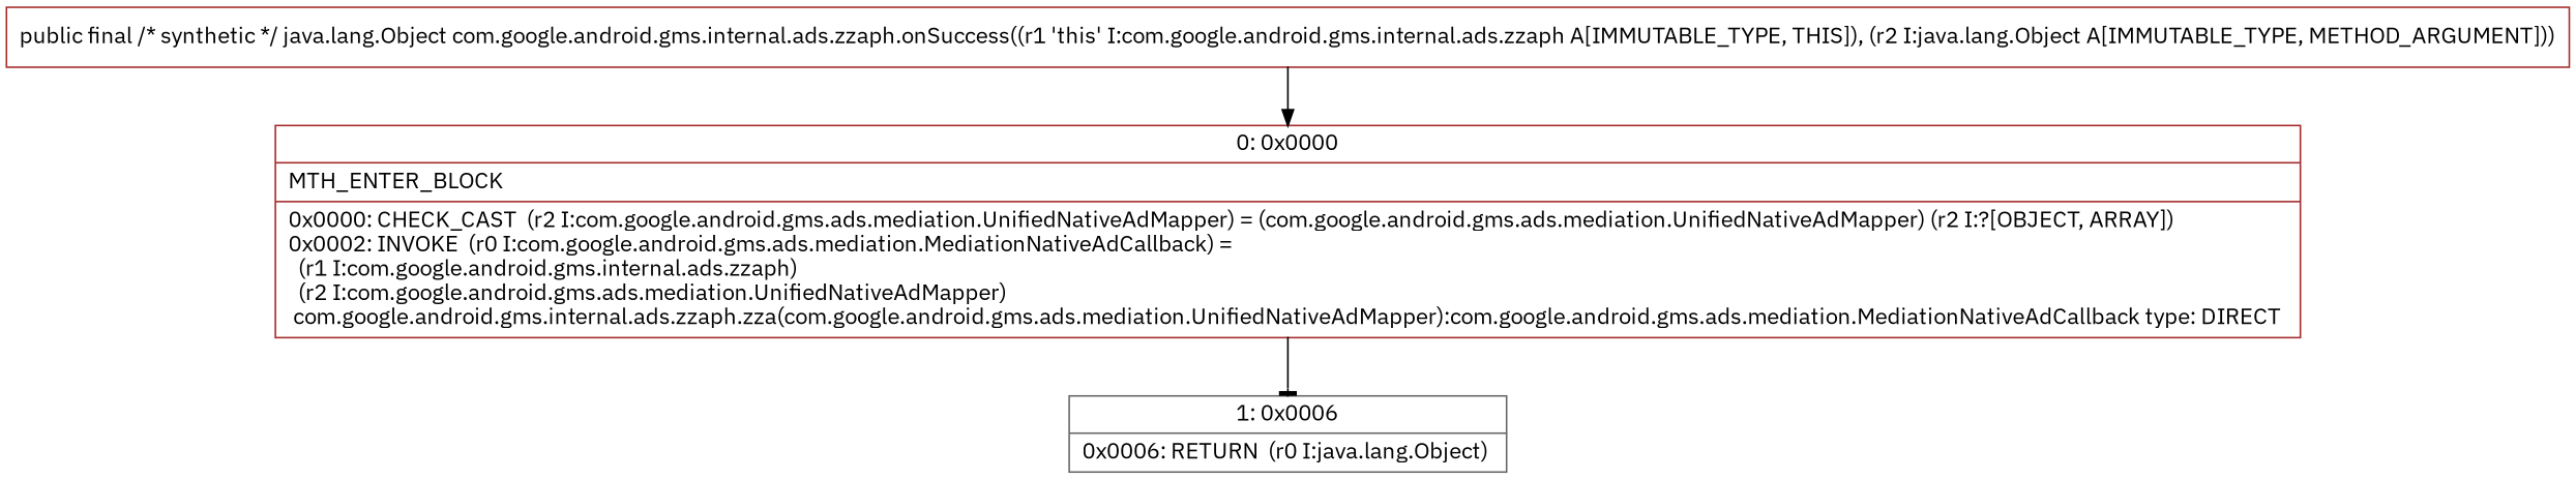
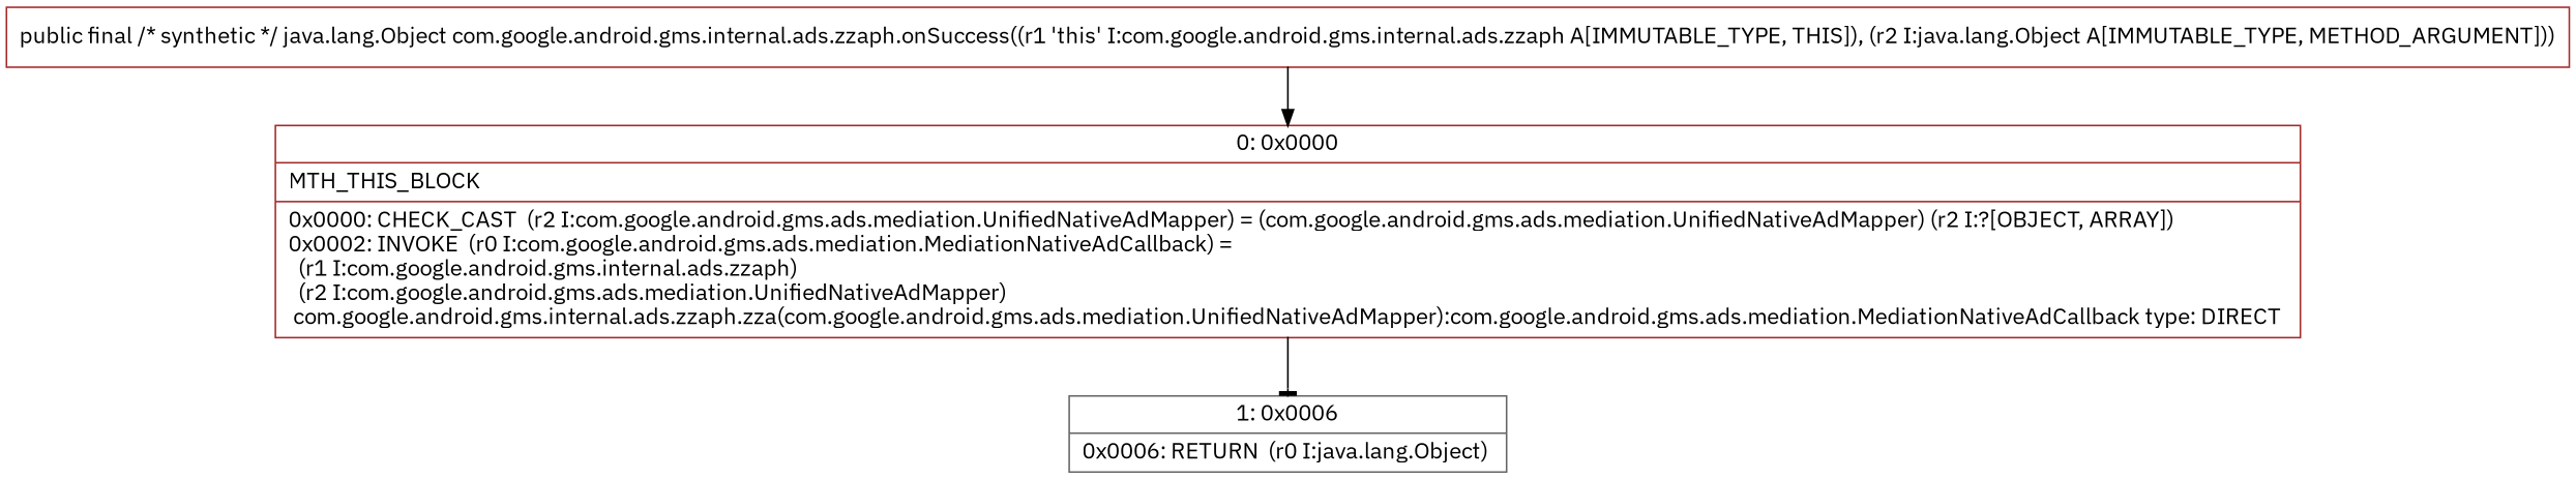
  digraph {
    fontname="IBM Plex Sans"
    node [shape=record color=brown fontname="IBM Plex Sans"]
    edge [fontname="IBM Plex Sans"]
-   n1 [label="{0\:\ 0x0000|MTH_ENTER_BLOCK\l|0x0000: CHECK_CAST  (r2 I:com.google.android.gms.ads.mediation.UnifiedNativeAdMapper) = (com.google.android.gms.ads.mediation.UnifiedNativeAdMapper) (r2 I:?[OBJECT, ARRAY]) \l0x0002: INVOKE  (r0 I:com.google.android.gms.ads.mediation.MediationNativeAdCallback) = \l  (r1 I:com.google.android.gms.internal.ads.zzaph)\l  (r2 I:com.google.android.gms.ads.mediation.UnifiedNativeAdMapper)\l com.google.android.gms.internal.ads.zzaph.zza(com.google.android.gms.ads.mediation.UnifiedNativeAdMapper):com.google.android.gms.ads.mediation.MediationNativeAdCallback type: DIRECT \l}"]
+   n1 [label="{0\:\ 0x0000|MTH_THIS_BLOCK\l|0x0000: CHECK_CAST  (r2 I:com.google.android.gms.ads.mediation.UnifiedNativeAdMapper) = (com.google.android.gms.ads.mediation.UnifiedNativeAdMapper) (r2 I:?[OBJECT, ARRAY]) \l0x0002: INVOKE  (r0 I:com.google.android.gms.ads.mediation.MediationNativeAdCallback) = \l  (r1 I:com.google.android.gms.internal.ads.zzaph)\l  (r2 I:com.google.android.gms.ads.mediation.UnifiedNativeAdMapper)\l com.google.android.gms.internal.ads.zzaph.zza(com.google.android.gms.ads.mediation.UnifiedNativeAdMapper):com.google.android.gms.ads.mediation.MediationNativeAdCallback type: DIRECT \l}"]
    n2 [label="{1\:\ 0x0006|0x0006: RETURN  (r0 I:java.lang.Object) \l}" color=gray40]
    n3 [label="{public final \/* synthetic *\/ java.lang.Object com.google.android.gms.internal.ads.zzaph.onSuccess((r1 'this' I:com.google.android.gms.internal.ads.zzaph A[IMMUTABLE_TYPE, THIS]), (r2 I:java.lang.Object A[IMMUTABLE_TYPE, METHOD_ARGUMENT])) }"]
    n1 -> n2 [arrowhead=tee]
    n3 -> n1 [arrowhead=normal]
  }
